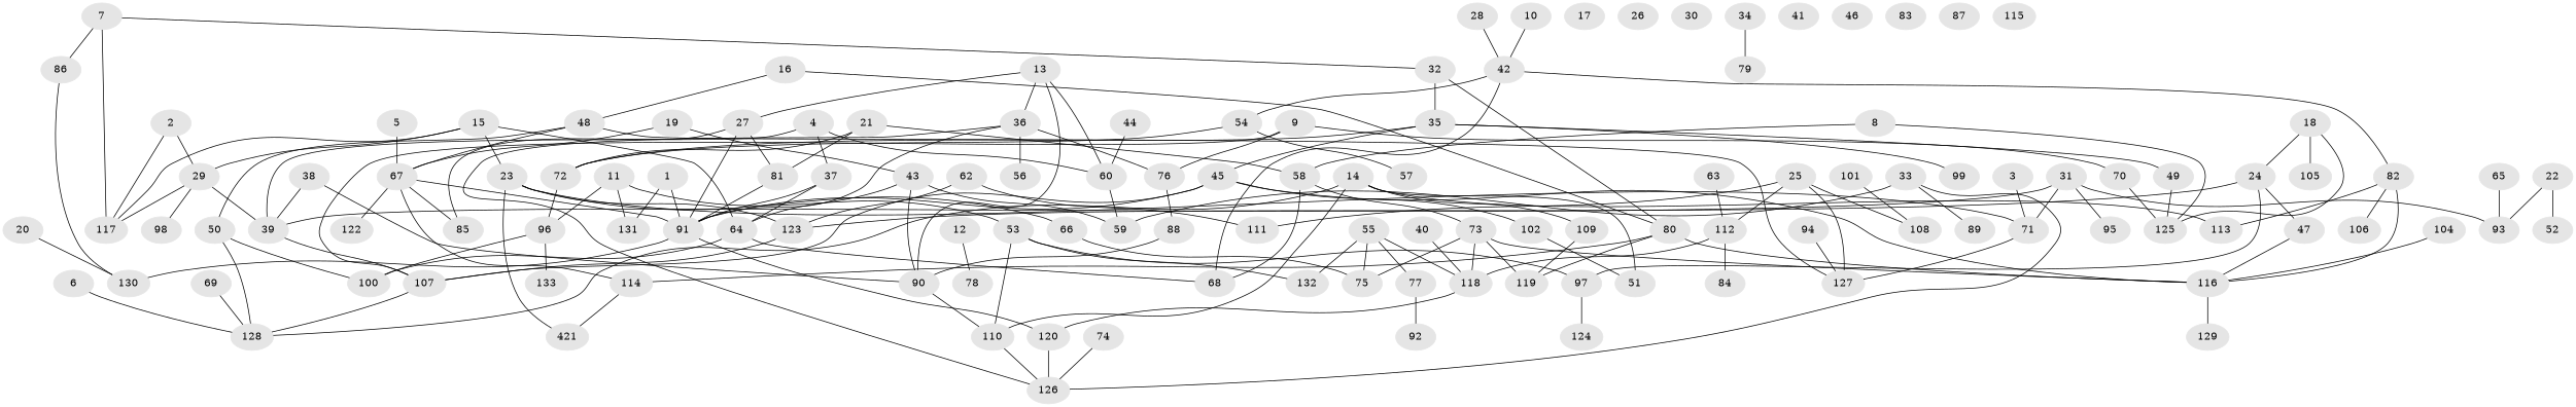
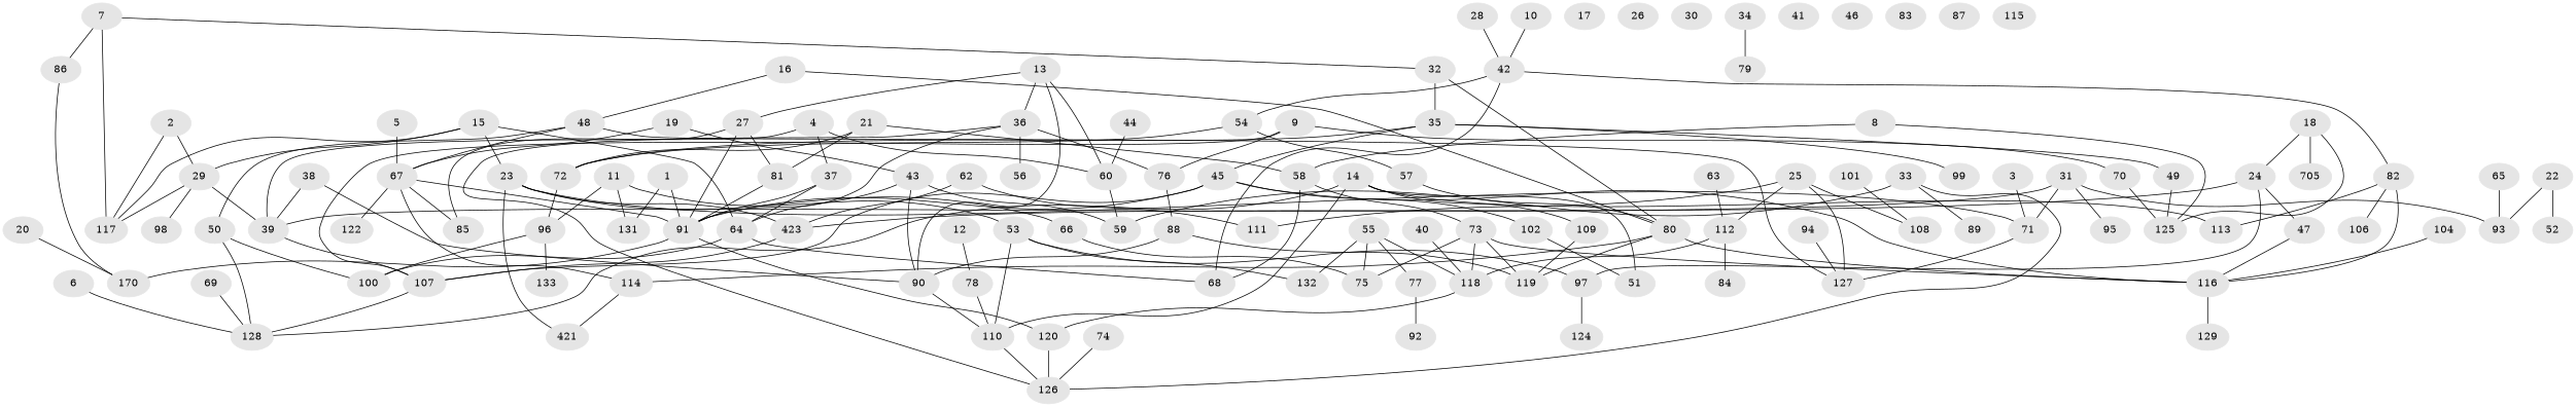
  graph {
    node [color=gray90 style=filled]
    1
    91
    131
-   130
+   130 [label=170]
    120
    2
    29
    117
    39
    98
    3
    71
    127
    4
    37
    60
    64
    107
    59
    5
    67
    85
    114
    122
    6
    128
    7
    32
    86
    80
    35
    8
    58
    125
    68
    73
    9
    70
    76
    88
    10
    42
    54
    82
    11
    53
    96
    110
    97
    132
    100
    133
    12
    78
    13
    27
    36
    90
    81
    126
    56
    14
    51
    109
    113
    119
    15
    23
    66
    n70 [label=421]
-   123
+   123 [label=423]
    16
    48
    50
    116
    17
    18
    24
-   105
+   105 [label=705]
    47
    19
    43
    20
    21
    72
    22
    52
    93
    75
    124
    25
    108
    111
    112
    84
    118
    26
    28
    30
    31
    95
    45
    49
    99
    33
    89
    34
    79
    102
    38
    40
    41
    57
    106
    44
    129
    46
    55
    77
    92
    62
    63
    65
    69
    74
    83
    87
    94
    101
    104
    115
    1 -- 91
    1 -- 131
    91 -- 130
    91 -- 120
    120 -- 126
    2 -- 29
    2 -- 117
    29 -- 117
    29 -- 39
    29 -- 98
    39 -- 107
    3 -- 71
    71 -- 127
    4 -- 39
    4 -- 37
    4 -- 60
    37 -- 91
    37 -- 64
    60 -- 59
    64 -- 68
    64 -- 100
    107 -- 128
    5 -- 67
    67 -- 91
    67 -- 85
    67 -- 114
    67 -- 122
    114 -- n70
    6 -- 128
    7 -- 117
    7 -- 32
    7 -- 86
    32 -- 80
    32 -- 35
    86 -- 130
    80 -- 114
    80 -- 119
    80 -- 116
    35 -- 72
    35 -- 45
    35 -- 49
    35 -- 99
    8 -- 58
    8 -- 125
    58 -- 68
    58 -- 73
    73 -- 119
    73 -- 116
    73 -- 75
    73 -- 118
    9 -- 107
    9 -- 70
    9 -- 76
    70 -- 125
    76 -- 88
    88 -- 90
+   88 -- 119
    10 -- 42
    42 -- 68
    42 -- 54
    42 -- 82
    54 -- 72
    54 -- 57
    82 -- 113
    82 -- 116
    82 -- 106
    11 -- 131
    11 -- 53
    11 -- 96
    53 -- 110
    53 -- 97
    53 -- 132
    96 -- 100
    96 -- 133
    110 -- 126
    97 -- 124
    12 -- 78
+   78 -- 110
    13 -- 60
    13 -- 27
    13 -- 36
    13 -- 90
    27 -- 91
    27 -- 85
    27 -- 81
    36 -- 91
    36 -- 76
    36 -- 126
    36 -- 56
    90 -- 110
    81 -- 91
    14 -- 128
    14 -- 110
    14 -- 51
    14 -- 109
    14 -- 113
    109 -- 119
    15 -- 29
    15 -- 117
    15 -- 64
    15 -- 23
    23 -- 71
    23 -- 66
    23 -- n70
    23 -- 123
    66 -- 75
    123 -- 107
    16 -- 80
    16 -- 48
    48 -- 127
    48 -- 67
    48 -- 50
    50 -- 128
    50 -- 100
    116 -- 129
    18 -- 125
    18 -- 24
    18 -- 105
    24 -- 97
    24 -- 123
    24 -- 47
    47 -- 116
    19 -- 67
    19 -- 43
    43 -- 64
    43 -- 59
    43 -- 90
    20 -- 130
    21 -- 58
    21 -- 81
    21 -- 72
    72 -- 96
    22 -- 52
    22 -- 93
    25 -- 127
    25 -- 108
    25 -- 111
    25 -- 112
    112 -- 84
    112 -- 118
    118 -- 120
    28 -- 42
    31 -- 39
    31 -- 71
    31 -- 93
    31 -- 95
    45 -- 91
    45 -- 107
    45 -- 116
    45 -- 102
    49 -- 125
    33 -- 59
    33 -- 126
    33 -- 89
    34 -- 79
    102 -- 51
    38 -- 39
    38 -- 90
    40 -- 118
+   57 -- 80
    44 -- 60
    55 -- 132
    55 -- 75
    55 -- 118
    55 -- 77
    77 -- 92
    62 -- 123
    62 -- 111
    63 -- 112
    65 -- 93
    69 -- 128
    74 -- 126
    94 -- 127
    101 -- 108
    104 -- 116
  }
